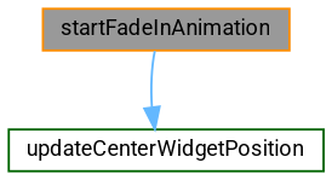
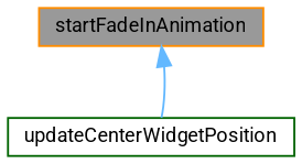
  digraph {
    rankdir=TB
    fontname=Roboto
    node [fontname=Roboto fontsize=10 shape=box style=filled]
    n1 [color=darkorange fillcolor=grey60 fontcolor=black height=0.2 label=startFadeInAnimation width=0.4]
    n2 [color=darkgreen fillcolor=white height=0.2 label=updateCenterWidgetPosition width=0.4]
-   n1 -> n2 [color=steelblue1 fontname=Roboto fontsize=10 labelfontname=Helvetica labelfontsize=10 style=solid]
+   n2 -> n1 [color=steelblue1 fontname=Roboto fontsize=10 labelfontname=Helvetica labelfontsize=10 style=solid]
  }
